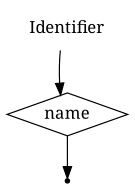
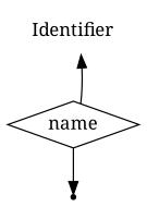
  digraph {
    fontname="Noto Serif"
    node [fontname="Noto Serif"]
    edge [fontname="Noto Serif"]
    n1 [label=Identifier shape=plaintext]
    n2 [label=name shape=diamond]
    end [shape=point]
-   n1 -> n2
+   n2 -> n1
    n2 -> end
  }
